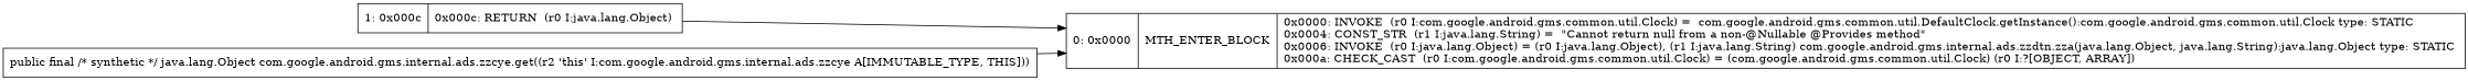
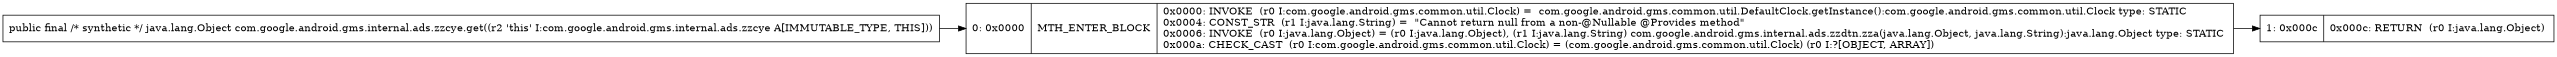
  digraph {
    rankdir=LR
    node [shape=record]
    n1 [label="{0\:\ 0x0000|MTH_ENTER_BLOCK\l|0x0000: INVOKE  (r0 I:com.google.android.gms.common.util.Clock) =  com.google.android.gms.common.util.DefaultClock.getInstance():com.google.android.gms.common.util.Clock type: STATIC \l0x0004: CONST_STR  (r1 I:java.lang.String) =  \"Cannot return null from a non\-@Nullable @Provides method\" \l0x0006: INVOKE  (r0 I:java.lang.Object) = (r0 I:java.lang.Object), (r1 I:java.lang.String) com.google.android.gms.internal.ads.zzdtn.zza(java.lang.Object, java.lang.String):java.lang.Object type: STATIC \l0x000a: CHECK_CAST  (r0 I:com.google.android.gms.common.util.Clock) = (com.google.android.gms.common.util.Clock) (r0 I:?[OBJECT, ARRAY]) \l}"]
    n2 [label="{1\:\ 0x000c|0x000c: RETURN  (r0 I:java.lang.Object) \l}"]
    n3 [label="{public final \/* synthetic *\/ java.lang.Object com.google.android.gms.internal.ads.zzcye.get((r2 'this' I:com.google.android.gms.internal.ads.zzcye A[IMMUTABLE_TYPE, THIS])) }"]
-   n2 -> n1
+   n1 -> n2
    n3 -> n1
  }
